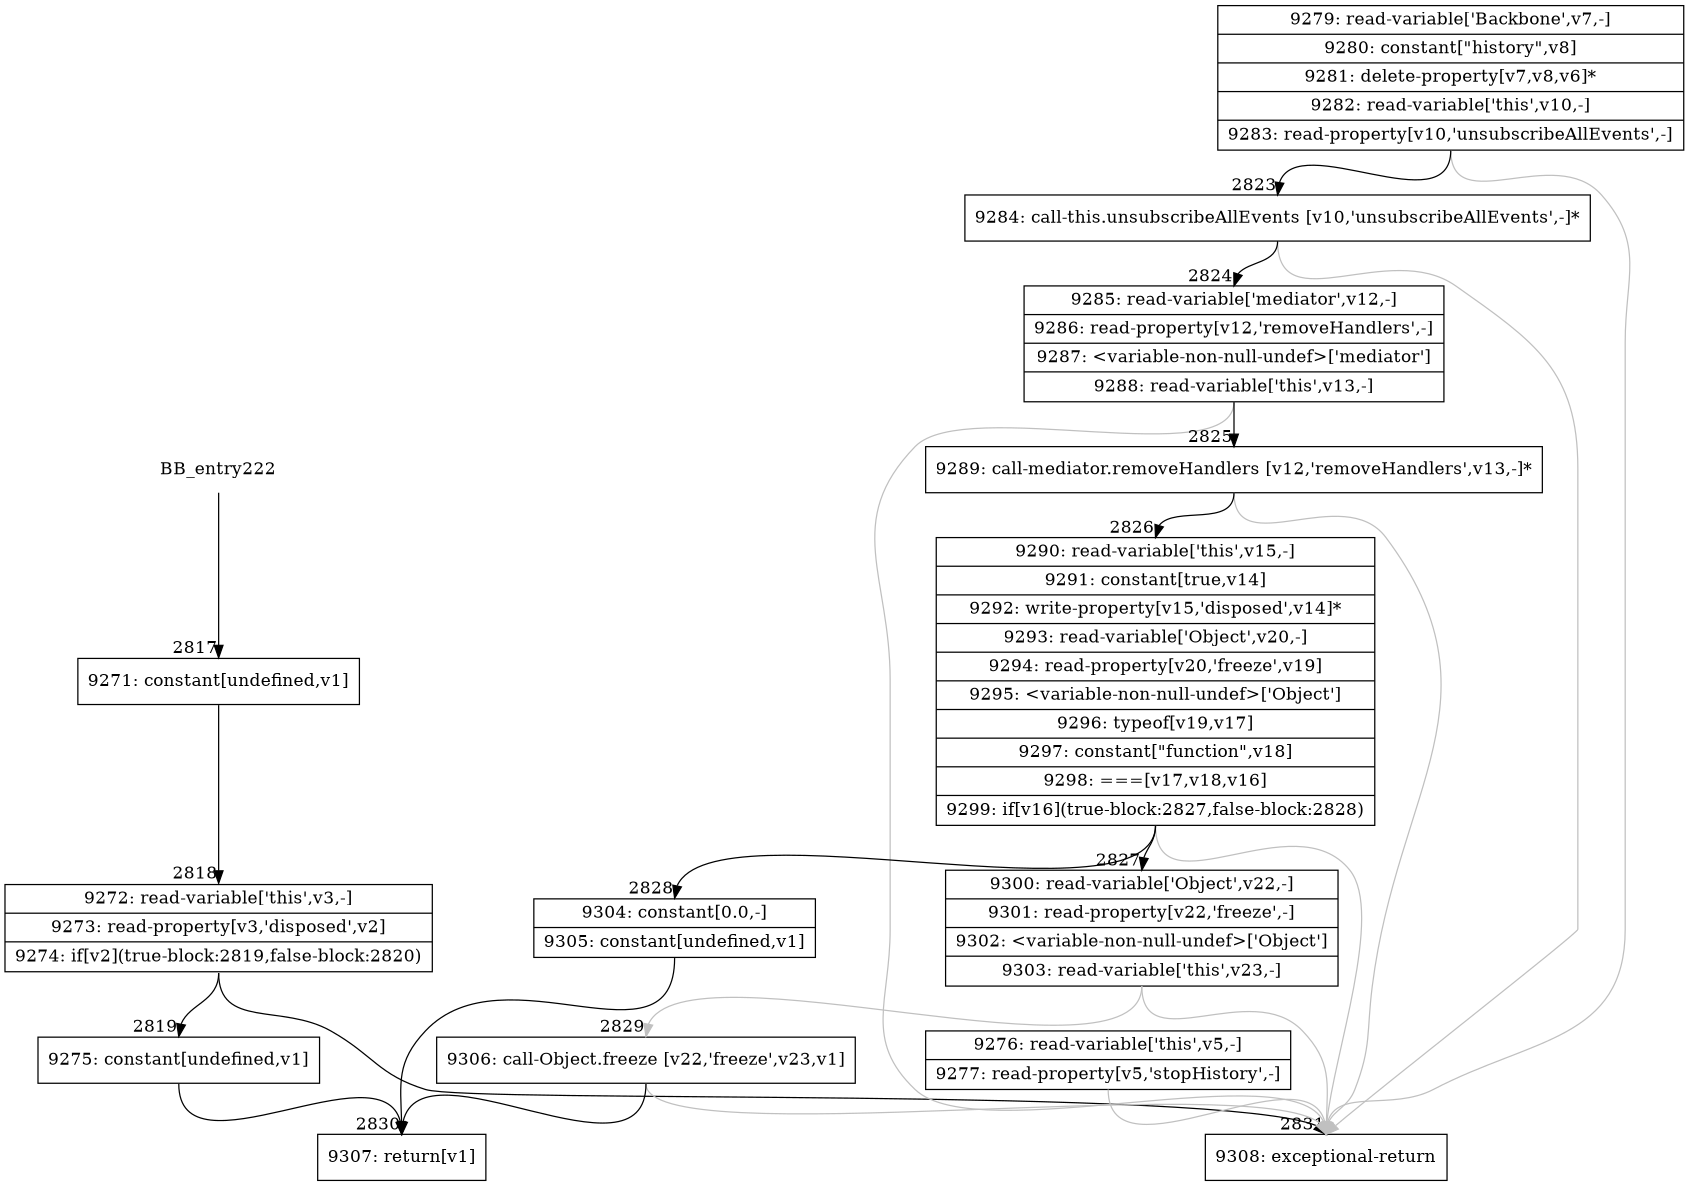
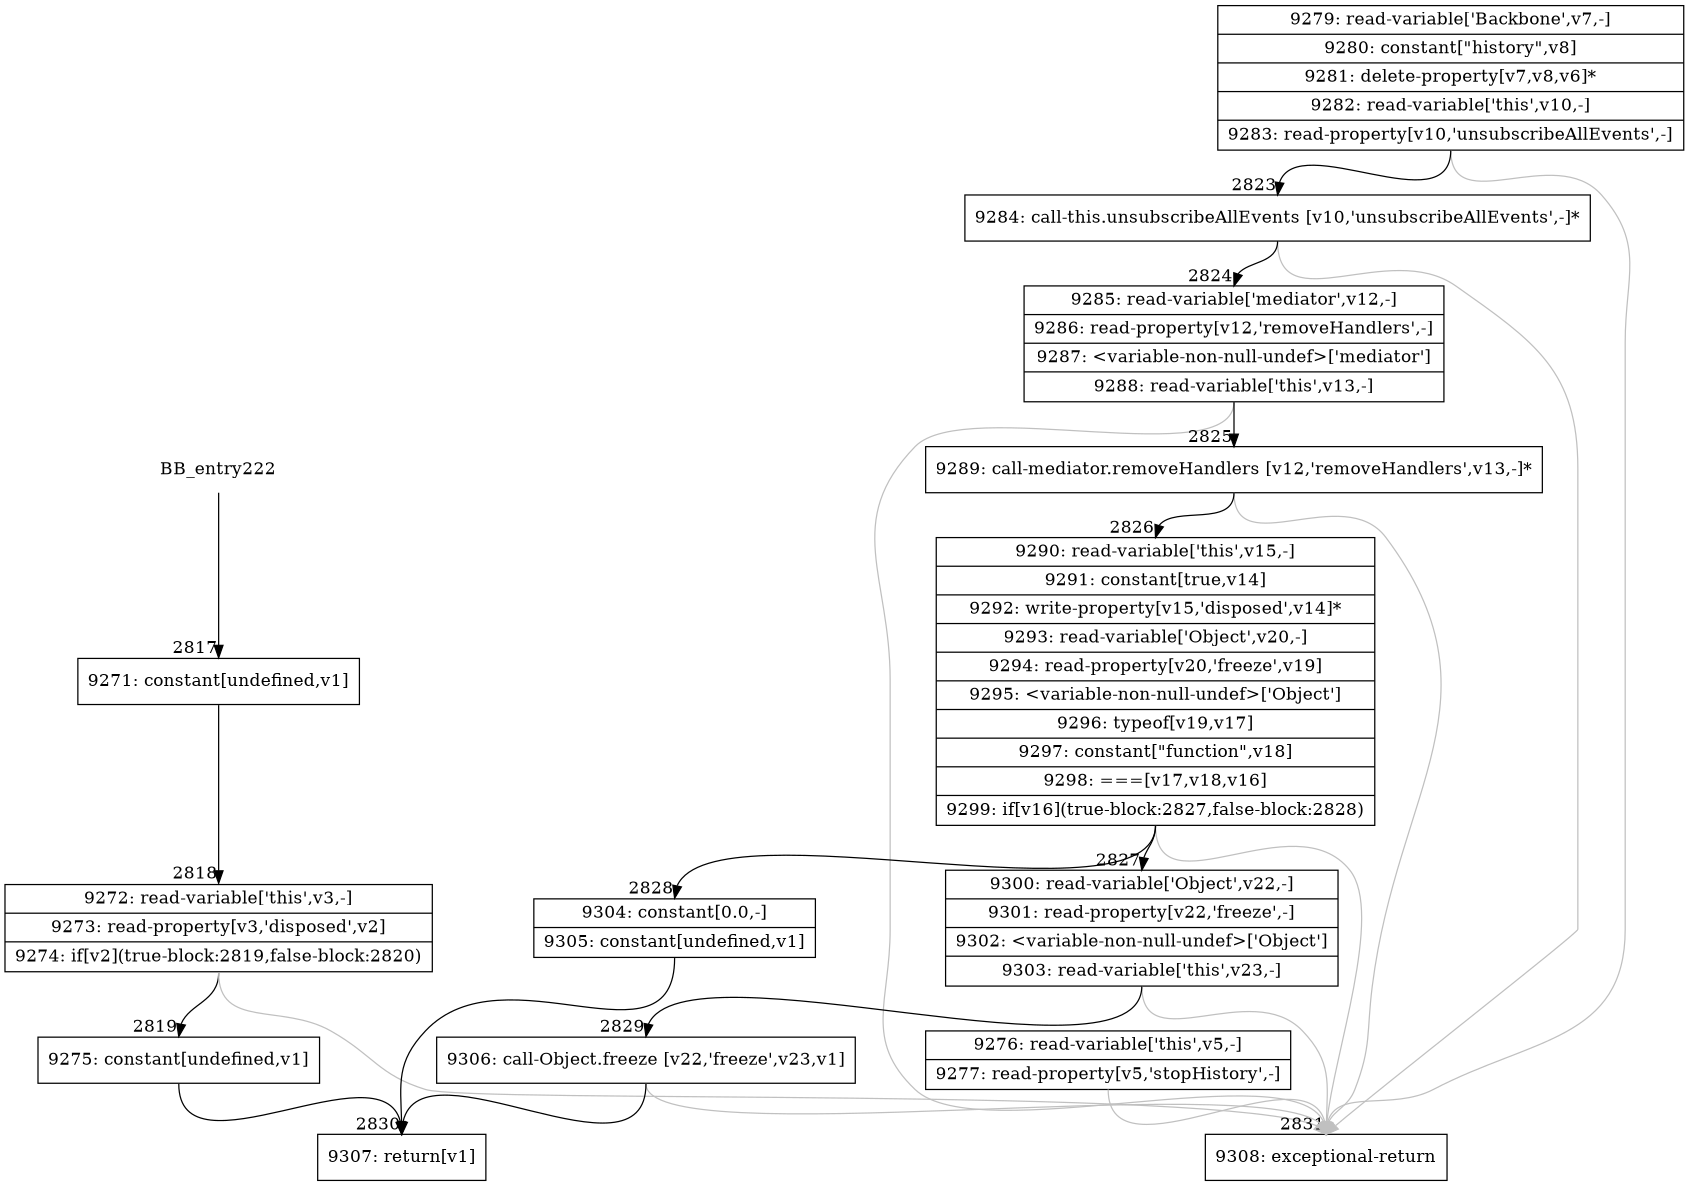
  digraph {
    rankdir=TD
    node [shape=record]
    edge [headport=n tailport=s]
    BB_entry222 [shape=none]
    n2 [label="{9271: constant[undefined,v1]}"]
    n3 [label="{9272: read-variable['this',v3,-]|9273: read-property[v3,'disposed',v2]|9274: if[v2](true-block:2819,false-block:2820)}"]
    n4 [label="{9275: constant[undefined,v1]}"]
    n5 [label="{9308: exceptional-return}"]
    n6 [label="{9307: return[v1]}"]
    n7 [label="{9276: read-variable['this',v5,-]|9277: read-property[v5,'stopHistory',-]}"]
    n8 [label="{9279: read-variable['Backbone',v7,-]|9280: constant[\"history\",v8]|9281: delete-property[v7,v8,v6]*|9282: read-variable['this',v10,-]|9283: read-property[v10,'unsubscribeAllEvents',-]}"]
    n9 [label="{9284: call-this.unsubscribeAllEvents [v10,'unsubscribeAllEvents',-]*}"]
    n10 [label="{9285: read-variable['mediator',v12,-]|9286: read-property[v12,'removeHandlers',-]|9287: \<variable-non-null-undef\>['mediator']|9288: read-variable['this',v13,-]}"]
    n11 [label="{9289: call-mediator.removeHandlers [v12,'removeHandlers',v13,-]*}"]
    n12 [label="{9290: read-variable['this',v15,-]|9291: constant[true,v14]|9292: write-property[v15,'disposed',v14]*|9293: read-variable['Object',v20,-]|9294: read-property[v20,'freeze',v19]|9295: \<variable-non-null-undef\>['Object']|9296: typeof[v19,v17]|9297: constant[\"function\",v18]|9298: ===[v17,v18,v16]|9299: if[v16](true-block:2827,false-block:2828)}"]
    n13 [label="{9300: read-variable['Object',v22,-]|9301: read-property[v22,'freeze',-]|9302: \<variable-non-null-undef\>['Object']|9303: read-variable['this',v23,-]}"]
    n14 [label="{9304: constant[0.0,-]|9305: constant[undefined,v1]}"]
    n15 [label="{9306: call-Object.freeze [v22,'freeze',v23,v1]}"]
    BB_entry222 -> n2 [headlabel="    2817"]
    n2 -> n3 [headlabel="      2818"]
    n3 -> n4 [headlabel="      2819"]
-   n3 -> n5 [color=black headlabel="      2831"]
+   n3 -> n5 [color=gray headlabel="      2831"]
    n4 -> n6 [headlabel="      2830"]
    n7 -> n5 [color=gray]
    n8 -> n5 [color=gray]
    n8 -> n9 [headlabel="      2823"]
    n9 -> n5 [color=gray]
    n9 -> n10 [headlabel="      2824"]
    n10 -> n5 [color=gray]
    n10 -> n11 [headlabel="      2825"]
    n11 -> n5 [color=gray]
    n11 -> n12 [headlabel="      2826"]
    n12 -> n5 [color=gray]
    n12 -> n13 [headlabel="      2827"]
    n12 -> n14 [headlabel="      2828"]
    n13 -> n5 [color=gray]
-   n13 -> n15 [headlabel="      2829" color=gray]
+   n13 -> n15 [headlabel="      2829"]
    n14 -> n6
    n15 -> n5 [color=gray]
    n15 -> n6
  }
